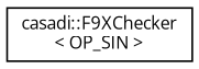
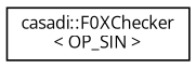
  digraph {
    rankdir=LR
    fontname="Open Sans"
-   n1 [color=black fillcolor=white fontname="Open Sans" fontsize=10 height=0.2 label="casadi::F9XChecker\l\< OP_SIN \>" shape=record style=filled width=0.4]
+   n1 [color=black fillcolor=white fontname="Open Sans" fontsize=10 height=0.2 label="casadi::F0XChecker\l\< OP_SIN \>" shape=record style=filled width=0.4]
  }
